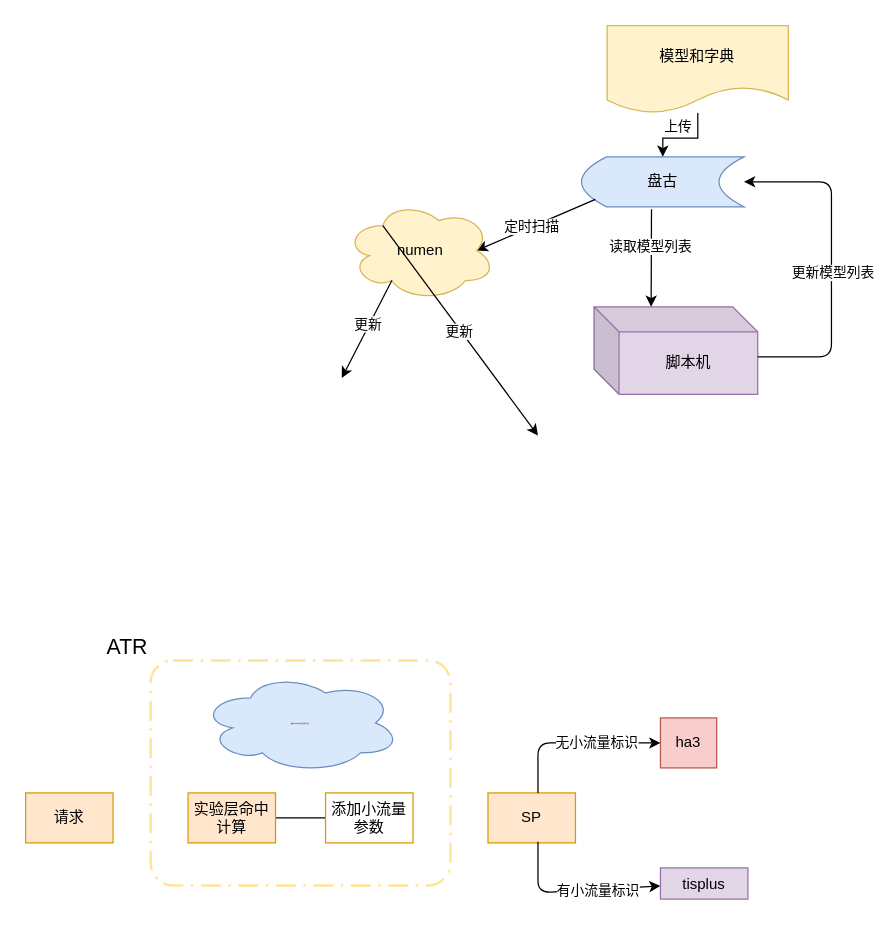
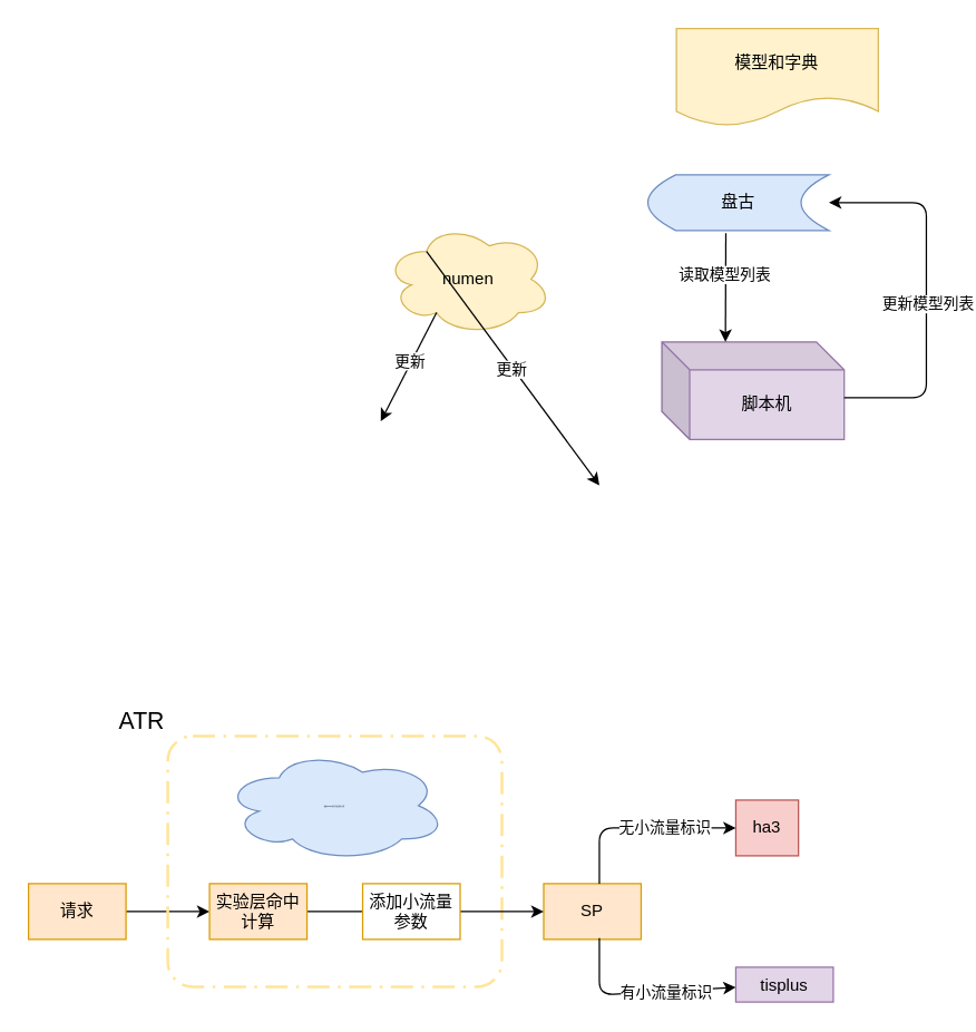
  <mxCell id="0" />
  <mxCell id="1" parent="0" />
  <mxCell id="2" value="SP" style="rounded=0;whiteSpace=wrap;html=1;fillColor=#ffe6cc;strokeColor=#d79b00;" vertex="1" parent="1"><mxGeometry x="390" y="634" width="70" height="40" as="geometry" /></mxCell>
  <mxCell id="3" value="ha3" style="rounded=0;whiteSpace=wrap;html=1;fillColor=#f8cecc;strokeColor=#b85450;" vertex="1" parent="1"><mxGeometry x="528" y="574" width="45" height="40" as="geometry" /></mxCell>
  <mxCell id="4" value="tisplus" style="rounded=0;whiteSpace=wrap;html=1;fillColor=#e1d5e7;strokeColor=#9673a6;" vertex="1" parent="1"><mxGeometry x="528" y="694" width="70" height="25" as="geometry" /></mxCell>
  <mxCell id="5" value="" style="endArrow=classic;html=1;entryX=0;entryY=0.5;entryDx=0;entryDy=0;" edge="1" parent="1" target="3"><mxGeometry width="50" height="50" relative="1" as="geometry"><mxPoint x="430" y="634" as="sourcePoint" /><mxPoint x="580" y="584" as="targetPoint" /><Array as="points"><mxPoint x="430" y="594" /></Array></mxGeometry></mxCell>
  <mxCell id="6" value="无小流量标识" style="edgeLabel;html=1;align=center;verticalAlign=middle;resizable=0;points=[];" vertex="1" connectable="0" parent="5"><mxGeometry x="0.253" y="1" relative="1" as="geometry"><mxPoint as="offset" /></mxGeometry></mxCell>
  <mxCell id="7" value="" style="endArrow=classic;html=1;" edge="1" parent="1" target="4"><mxGeometry width="50" height="50" relative="1" as="geometry"><mxPoint x="430" y="673" as="sourcePoint" /><mxPoint x="580" y="714" as="targetPoint" /><Array as="points"><mxPoint x="430" y="714" /></Array></mxGeometry></mxCell>
  <mxCell id="8" value="有小流量标识" style="edgeLabel;html=1;align=center;verticalAlign=middle;resizable=0;points=[];" vertex="1" connectable="0" parent="7"><mxGeometry x="0.278" relative="1" as="geometry"><mxPoint as="offset" /></mxGeometry></mxCell>
  <mxCell id="9" value="脚本机" style="shape=cube;whiteSpace=wrap;html=1;boundedLbl=1;backgroundOutline=1;darkOpacity=0.05;darkOpacity2=0.1;fillColor=#e1d5e7;strokeColor=#9673a6;" vertex="1" parent="1"><mxGeometry x="474.85" y="245" width="131" height="70" as="geometry" /></mxCell>
  <mxCell id="10" value="盘古" style="shape=dataStorage;whiteSpace=wrap;html=1;fixedSize=1;fillColor=#dae8fc;strokeColor=#6c8ebf;" vertex="1" parent="1"><mxGeometry x="464.85" y="125" width="130" height="40" as="geometry" /></mxCell>
  <mxCell id="11" value="" style="endArrow=classic;html=1;entryX=0.349;entryY=0;entryDx=0;entryDy=0;entryPerimeter=0;" edge="1" parent="1" target="9"><mxGeometry width="50" height="50" relative="1" as="geometry"><mxPoint x="520.85" y="167" as="sourcePoint" /><mxPoint x="586.85" y="145" as="targetPoint" /></mxGeometry></mxCell>
  <mxCell id="12" value="读取模型列表" style="edgeLabel;html=1;align=center;verticalAlign=middle;resizable=0;points=[];" vertex="1" connectable="0" parent="11"><mxGeometry x="-0.24" y="-1" relative="1" as="geometry"><mxPoint as="offset" /></mxGeometry></mxCell>
  <mxCell id="13" value="" style="endArrow=classic;html=1;entryX=1;entryY=0.5;entryDx=0;entryDy=0;" edge="1" parent="1" target="10"><mxGeometry width="50" height="50" relative="1" as="geometry"><mxPoint x="605.85" y="285" as="sourcePoint" /><mxPoint x="655.85" y="235" as="targetPoint" /><Array as="points"><mxPoint x="664.85" y="285" /><mxPoint x="664.85" y="145" /></Array></mxGeometry></mxCell>
  <mxCell id="14" value="更新模型列表" style="edgeLabel;html=1;align=center;verticalAlign=middle;resizable=0;points=[];" vertex="1" connectable="0" parent="13"><mxGeometry x="-0.056" y="-1" relative="1" as="geometry"><mxPoint as="offset" /></mxGeometry></mxCell>
- <mxCell id="15" value="" style="endArrow=classic;html=1;exitX=0.085;exitY=0.85;exitDx=0;exitDy=0;exitPerimeter=0;entryX=0.875;entryY=0.5;entryDx=0;entryDy=0;entryPerimeter=0;" edge="1" parent="1" source="10" target="17"><mxGeometry width="50" height="50" relative="1" as="geometry"><mxPoint x="481.85" y="200" as="sourcePoint" /><mxPoint x="292.85" y="364" as="targetPoint" /></mxGeometry></mxCell>
- <mxCell id="16" value="定时扫描" style="edgeLabel;html=1;align=center;verticalAlign=middle;resizable=0;points=[];" vertex="1" connectable="0" parent="15"><mxGeometry x="0.083" y="-1" relative="1" as="geometry"><mxPoint as="offset" /></mxGeometry></mxCell>
  <mxCell id="17" value="numen" style="ellipse;shape=cloud;whiteSpace=wrap;html=1;fillColor=#fff2cc;strokeColor=#d6b656;" vertex="1" parent="1"><mxGeometry x="275.85" y="160" width="120" height="80" as="geometry" /></mxCell>
  <mxCell id="18" value="" style="endArrow=classic;html=1;entryX=1;entryY=0.5;entryDx=0;entryDy=0;exitX=0.25;exitY=0.25;exitDx=0;exitDy=0;exitPerimeter=0;" edge="1" parent="1" source="17"><mxGeometry width="50" height="50" relative="1" as="geometry"><mxPoint x="610" y="410" as="sourcePoint" /><mxPoint x="430" y="348" as="targetPoint" /></mxGeometry></mxCell>
  <mxCell id="19" value="更新" style="edgeLabel;html=1;align=center;verticalAlign=middle;resizable=0;points=[];" vertex="1" connectable="0" parent="18"><mxGeometry x="-0.007" y="-2" relative="1" as="geometry"><mxPoint as="offset" /></mxGeometry></mxCell>
  <mxCell id="20" value="" style="endArrow=classic;html=1;exitX=0.31;exitY=0.8;exitDx=0;exitDy=0;exitPerimeter=0;" edge="1" parent="1" source="17"><mxGeometry width="50" height="50" relative="1" as="geometry"><mxPoint x="620" y="425" as="sourcePoint" /><mxPoint x="273" y="302" as="targetPoint" /></mxGeometry></mxCell>
  <mxCell id="21" value="更新" style="edgeLabel;html=1;align=center;verticalAlign=middle;resizable=0;points=[];" vertex="1" connectable="0" parent="20"><mxGeometry x="-0.078" y="-2" relative="1" as="geometry"><mxPoint as="offset" /></mxGeometry></mxCell>
+ <mxCell id="22" value="" style="edgeStyle=orthogonalEdgeStyle;rounded=0;orthogonalLoop=1;jettySize=auto;html=1;entryX=0;entryY=0.5;entryDx=0;entryDy=0;" edge="1" parent="1" source="23" target="29"><mxGeometry relative="1" as="geometry"><mxPoint x="140" y="654" as="targetPoint" /></mxGeometry></mxCell>
  <mxCell id="23" value="请求" style="rounded=0;whiteSpace=wrap;html=1;fillColor=#ffe6cc;strokeColor=#d79b00;" vertex="1" parent="1"><mxGeometry x="20" y="634" width="70" height="40" as="geometry" /></mxCell>
- <mxCell id="24" value="" style="edgeStyle=orthogonalEdgeStyle;rounded=0;orthogonalLoop=1;jettySize=auto;html=1;" edge="1" parent="1" source="26" target="10"><mxGeometry relative="1" as="geometry" /></mxCell>
- <mxCell id="25" value="上传" style="edgeLabel;html=1;align=center;verticalAlign=middle;resizable=0;points=[];" vertex="1" connectable="0" parent="24"><mxGeometry x="0.143" relative="1" as="geometry"><mxPoint y="-10" as="offset" /></mxGeometry></mxCell>
  <mxCell id="26" value="模型和字典" style="shape=document;whiteSpace=wrap;html=1;boundedLbl=1;fillColor=#fff2cc;strokeColor=#d6b656;" vertex="1" parent="1"><mxGeometry x="485.35" y="20" width="145" height="70" as="geometry" /></mxCell>
  <mxCell id="27" value="ATR" style="rounded=1;arcSize=10;dashed=1;dashPattern=8 3 1 3;strokeWidth=2;labelPosition=left;verticalLabelPosition=top;align=right;verticalAlign=bottom;fontSize=17;labelBackgroundColor=none;labelBorderColor=#FFFFFF;strokeColor=#FFE599;fillColor=none;" vertex="1" parent="1"><mxGeometry x="120" y="528" width="240" height="180" as="geometry" /></mxCell>
  <mxCell id="28" value="" style="edgeStyle=orthogonalEdgeStyle;rounded=0;orthogonalLoop=1;jettySize=auto;html=1;fontSize=17;endArrow=none;" edge="1" parent="1" source="29" target="31"><mxGeometry relative="1" as="geometry" /></mxCell>
  <mxCell id="29" value="实验层命中计算" style="rounded=0;whiteSpace=wrap;html=1;fillColor=#ffe6cc;strokeColor=#d79b00;" vertex="1" parent="1"><mxGeometry x="150" y="634" width="70" height="40" as="geometry" /></mxCell>
+ <mxCell id="30" value="" style="edgeStyle=orthogonalEdgeStyle;rounded=0;orthogonalLoop=1;jettySize=auto;html=1;fontSize=1;" edge="1" parent="1" source="31" target="2"><mxGeometry relative="1" as="geometry" /></mxCell>
  <mxCell id="31" value="添加小流量参数" style="rounded=0;whiteSpace=wrap;html=1;fillColor=#ffffff;strokeColor=#d79b00;" vertex="1" parent="1"><mxGeometry x="260" y="634" width="70" height="40" as="geometry" /></mxCell>
  <mxCell id="32" value="根据diu/adiu进行实验层命中计算" style="ellipse;shape=cloud;whiteSpace=wrap;html=1;labelBackgroundColor=none;fontSize=1;strokeColor=#6c8ebf;fillColor=#dae8fc;align=center;" vertex="1" parent="1"><mxGeometry x="160" y="538" width="160" height="80" as="geometry" /></mxCell>
